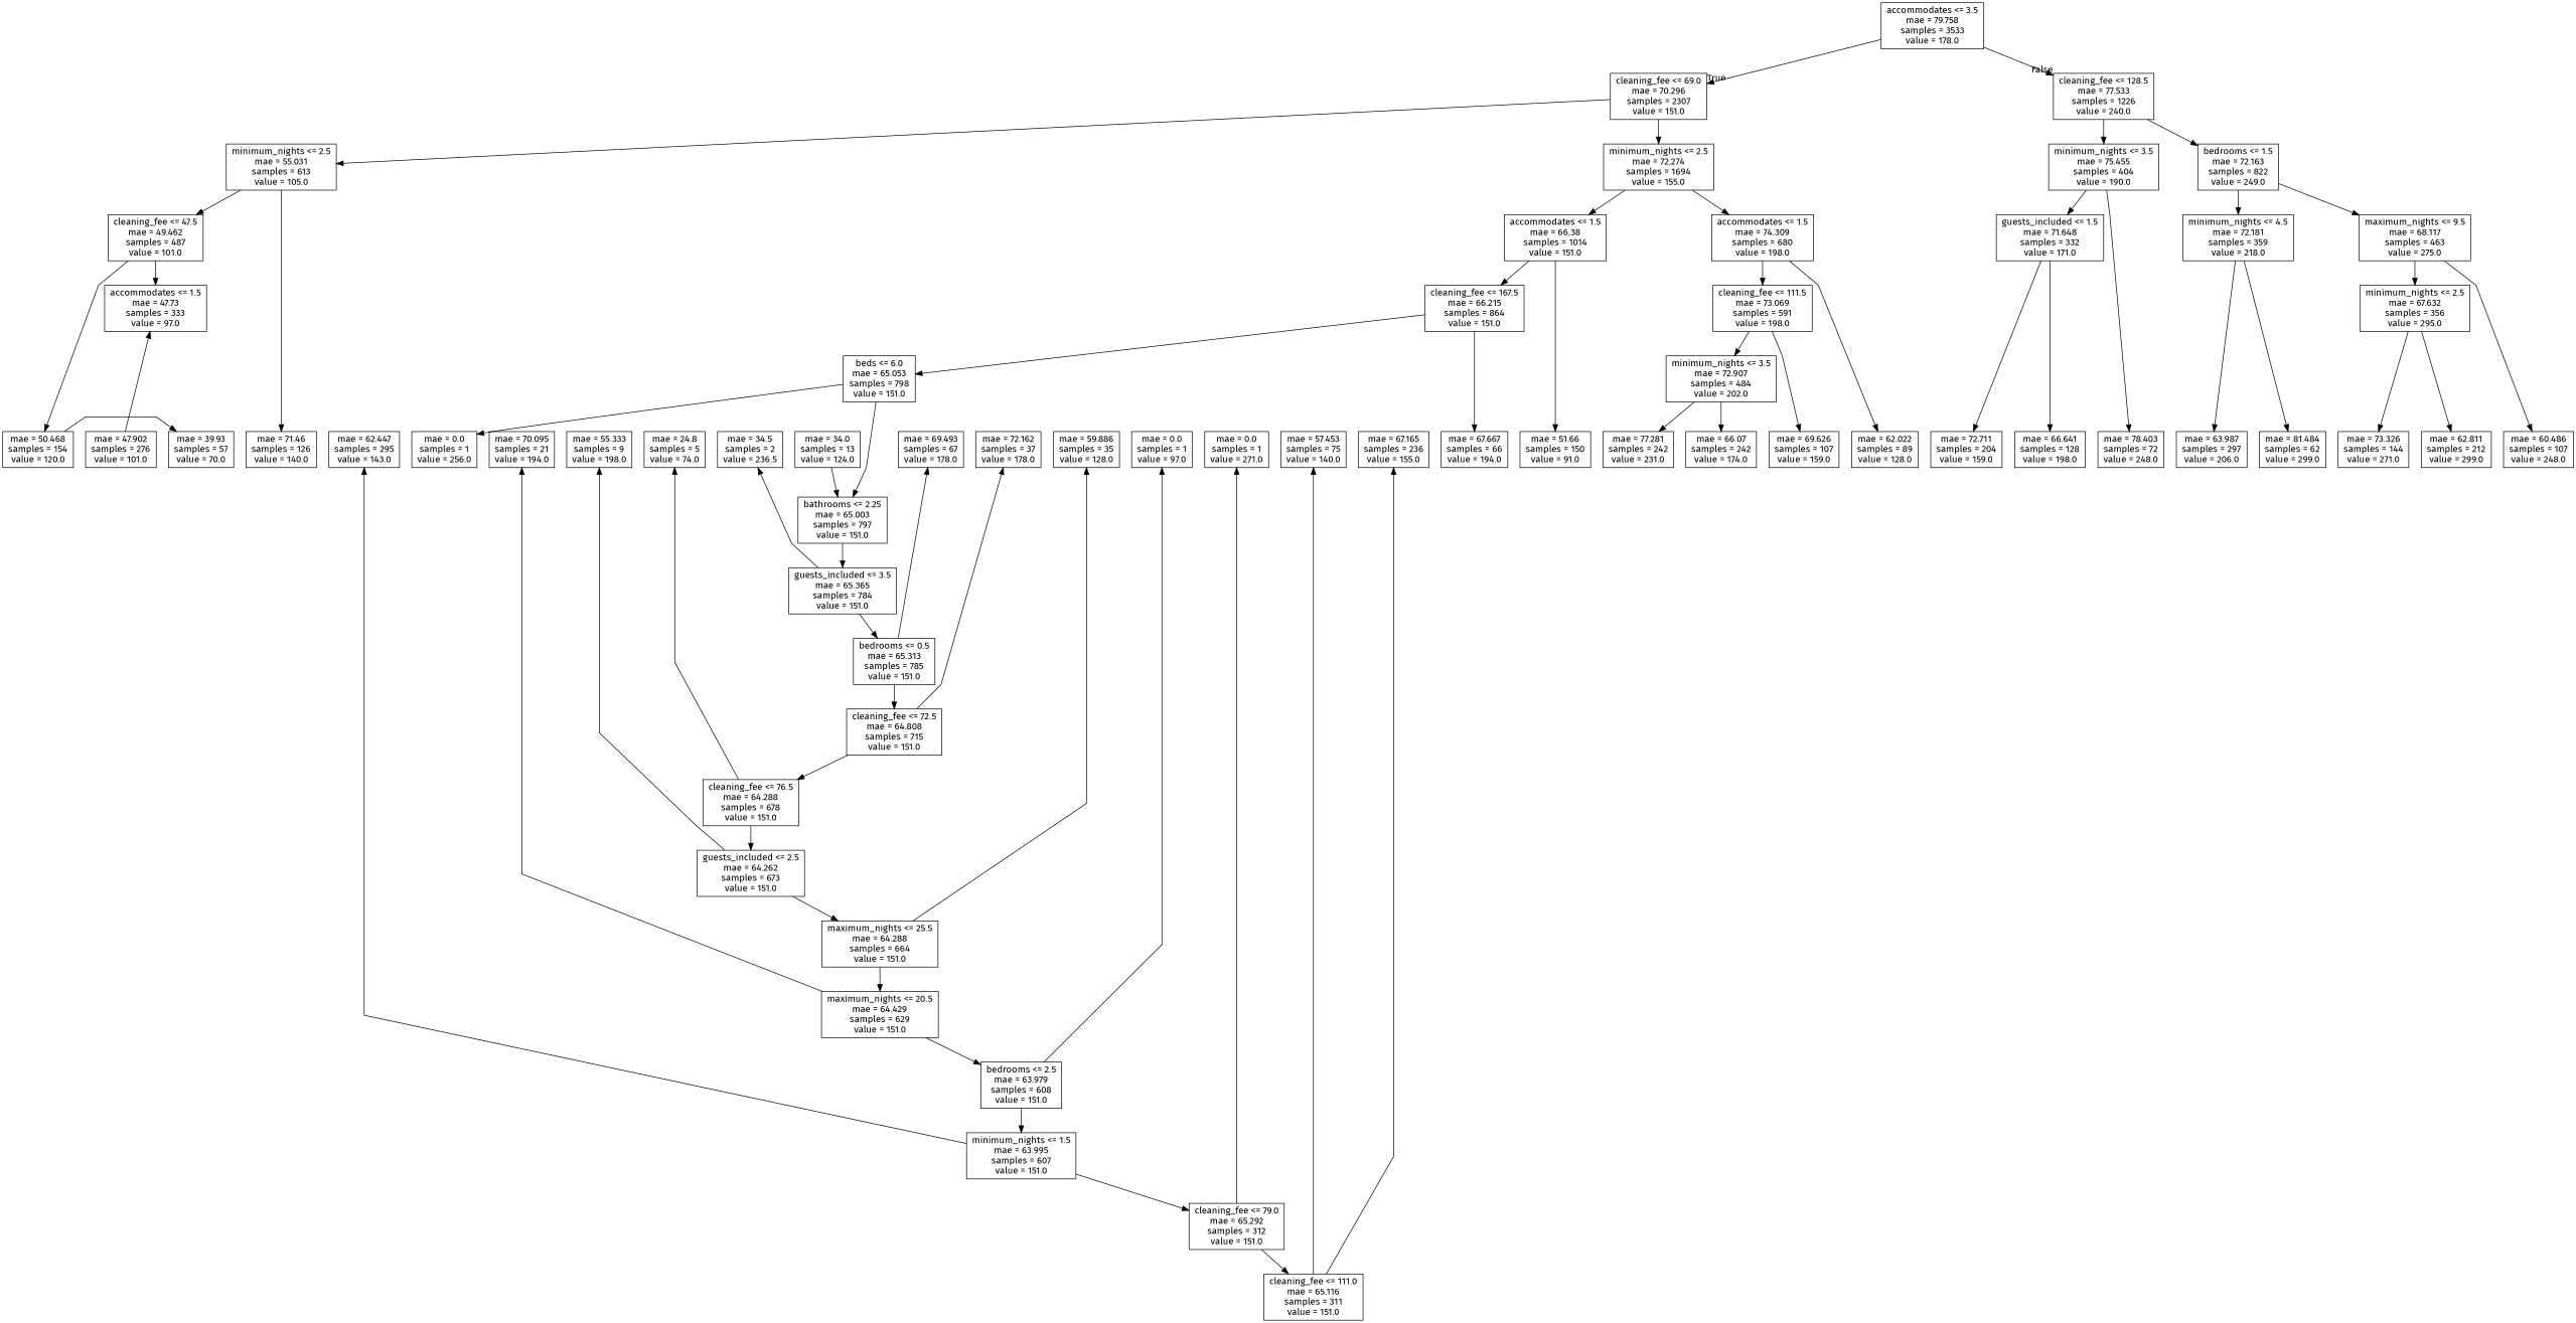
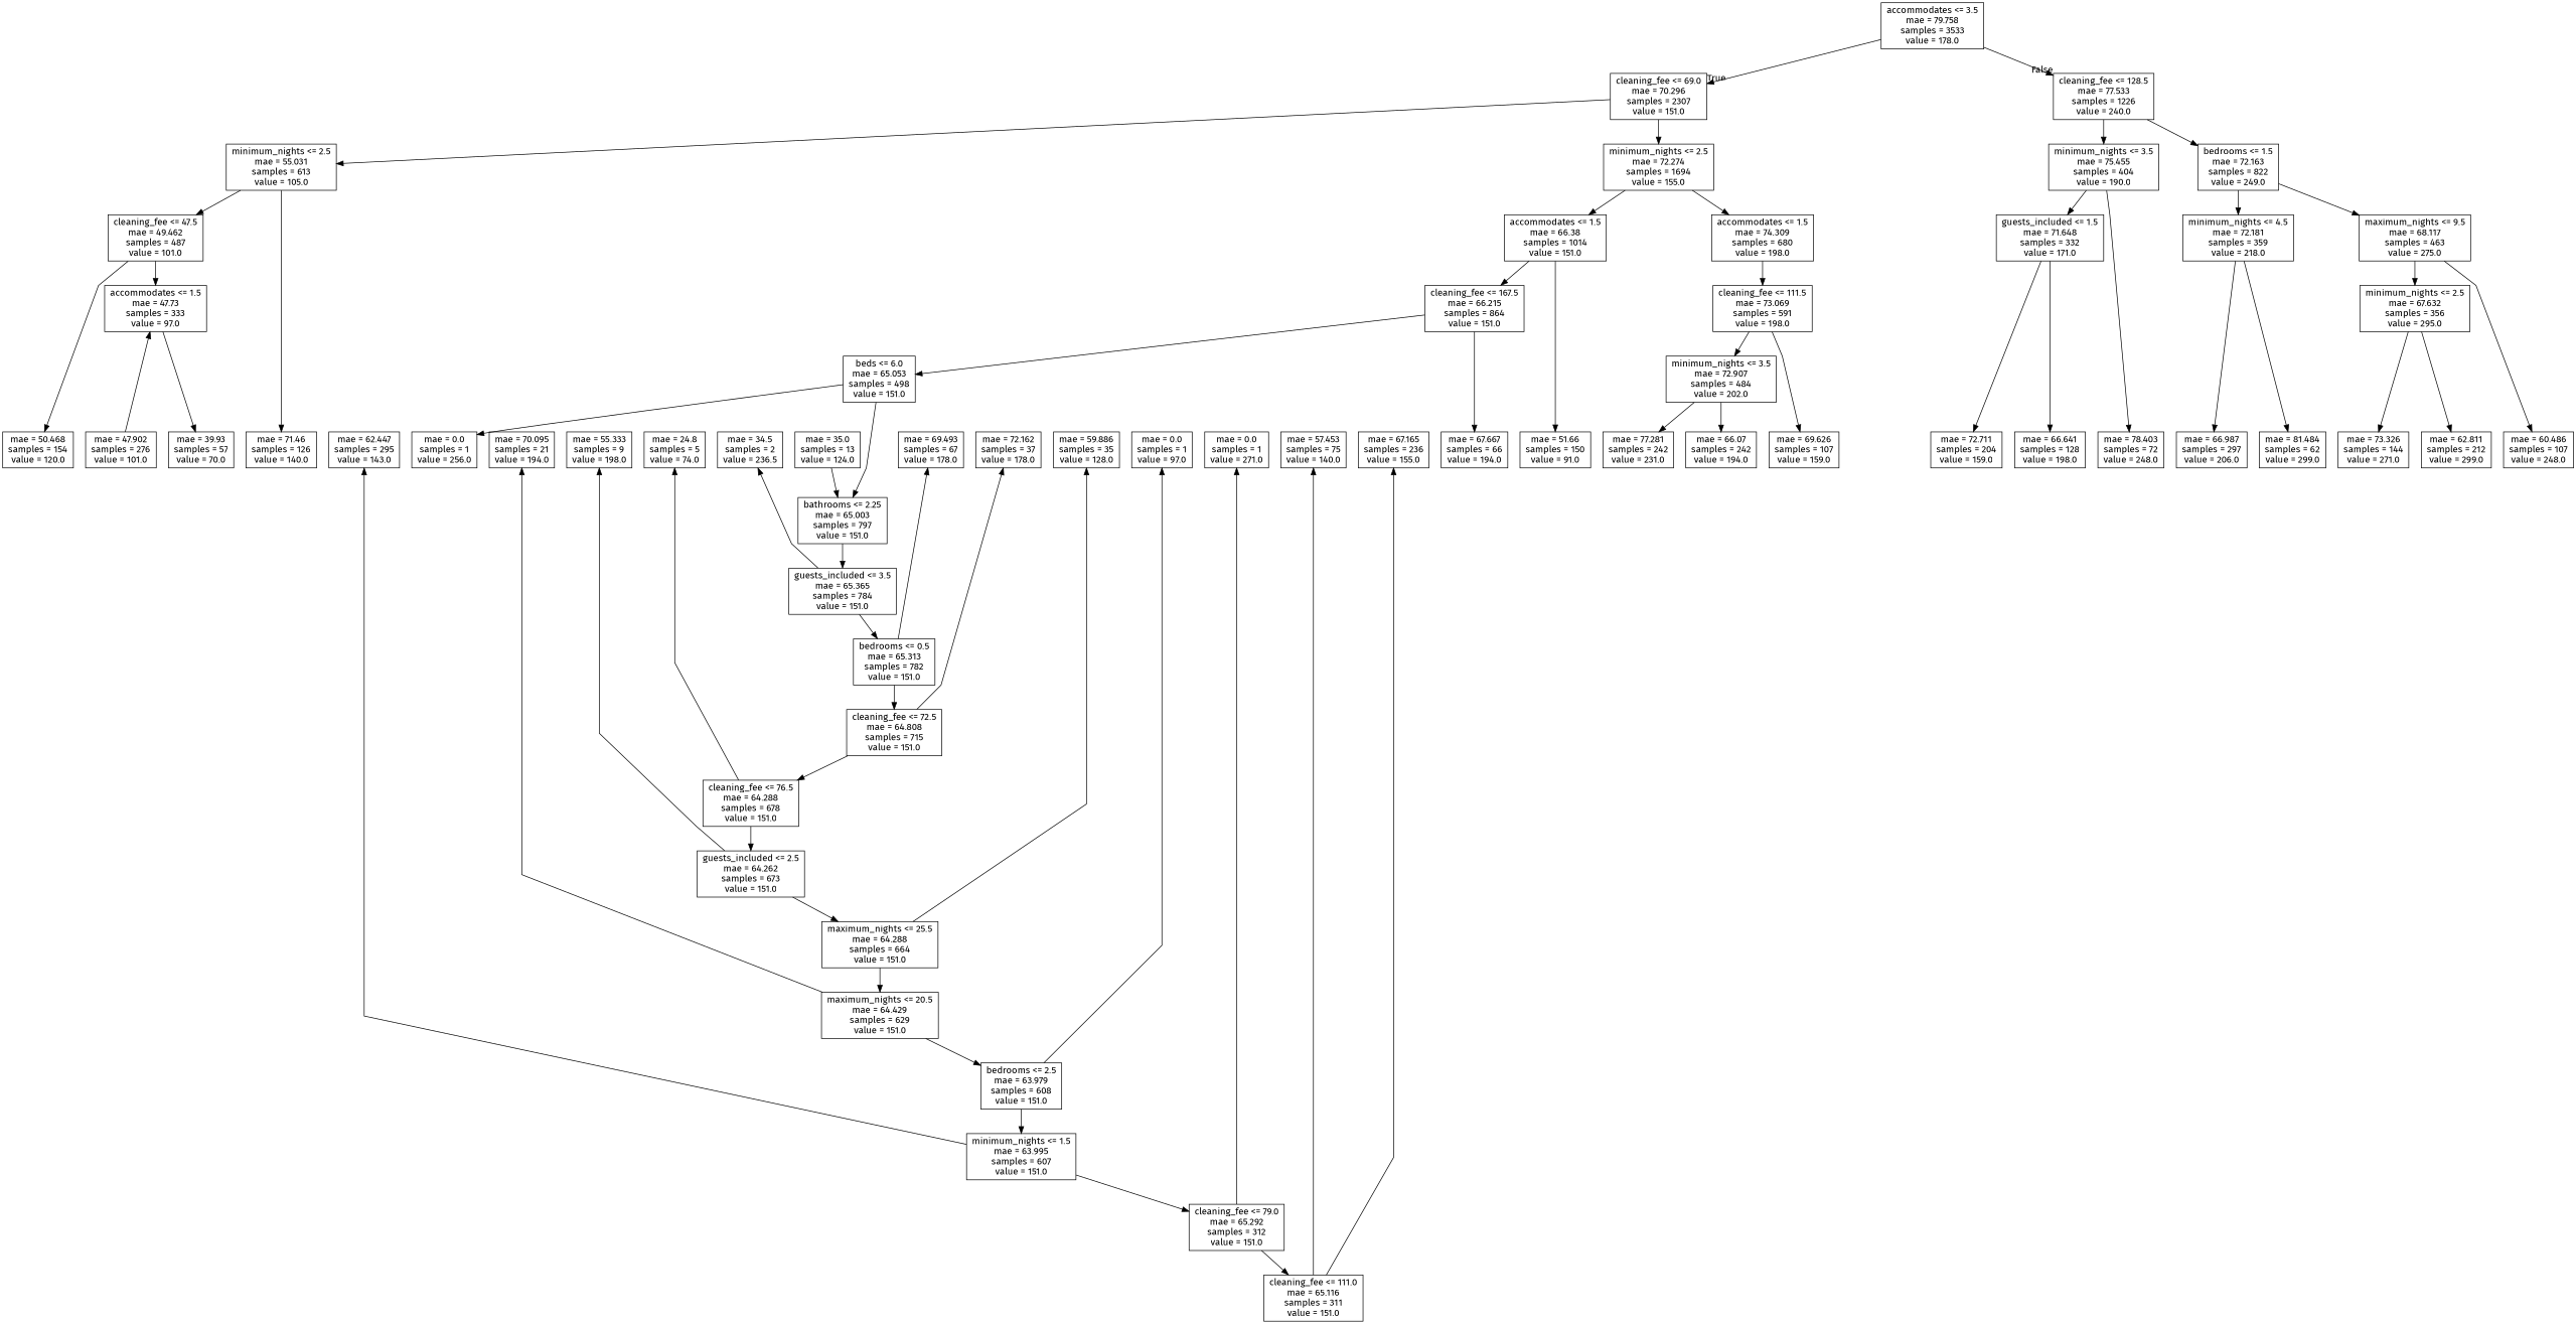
  digraph {
    fontname="Fira Sans"
    ranksep=equally
    splines=polyline
    node [fontname="Fira Sans" shape=box]
    edge [fontname="Fira Sans"]
    n1 [label="accommodates <= 3.5\nmae = 79.758\nsamples = 3533\nvalue = 178.0"]
    n2 [label="accommodates <= 1.5\nmae = 47.73\nsamples = 333\nvalue = 97.0"]
    n3 [label="cleaning_fee <= 167.5\nmae = 66.215\nsamples = 864\nvalue = 151.0"]
    n4 [label="cleaning_fee <= 111.5\nmae = 73.069\nsamples = 591\nvalue = 198.0"]
    n5 [label="minimum_nights <= 2.5\nmae = 67.632\nsamples = 356\nvalue = 295.0"]
    n6 [label="cleaning_fee <= 69.0\nmae = 70.296\nsamples = 2307\nvalue = 151.0"]
    n7 [label="cleaning_fee <= 128.5\nmae = 77.533\nsamples = 1226\nvalue = 240.0"]
    n8 [label="cleaning_fee <= 76.5\nmae = 64.288\nsamples = 678\nvalue = 151.0"]
    n9 [label="guests_included <= 2.5\nmae = 64.262\nsamples = 673\nvalue = 151.0"]
    n10 [label="maximum_nights <= 25.5\nmae = 64.288\nsamples = 664\nvalue = 151.0"]
    n11 [label="maximum_nights <= 20.5\nmae = 64.429\nsamples = 629\nvalue = 151.0"]
    n12 [label="bedrooms <= 2.5\nmae = 63.979\nsamples = 608\nvalue = 151.0"]
    n13 [label="minimum_nights <= 1.5\nmae = 63.995\nsamples = 607\nvalue = 151.0"]
    n14 [label="cleaning_fee <= 79.0\nmae = 65.292\nsamples = 312\nvalue = 151.0"]
    n15 [label="cleaning_fee <= 111.0\nmae = 65.116\nsamples = 311\nvalue = 151.0"]
    n16 [label="minimum_nights <= 2.5\nmae = 55.031\nsamples = 613\nvalue = 105.0"]
    n17 [label="minimum_nights <= 2.5\nmae = 72.274\nsamples = 1694\nvalue = 155.0"]
    n18 [label="minimum_nights <= 3.5\nmae = 75.455\nsamples = 404\nvalue = 190.0"]
    n19 [label="bedrooms <= 1.5\nmae = 72.163\nsamples = 822\nvalue = 249.0"]
    n20 [label="cleaning_fee <= 47.5\nmae = 49.462\nsamples = 487\nvalue = 101.0"]
    n21 [label="accommodates <= 1.5\nmae = 66.38\nsamples = 1014\nvalue = 151.0"]
    n22 [label="accommodates <= 1.5\nmae = 74.309\nsamples = 680\nvalue = 198.0"]
    n23 [label="guests_included <= 1.5\nmae = 71.648\nsamples = 332\nvalue = 171.0"]
    n24 [label="minimum_nights <= 4.5\nmae = 72.181\nsamples = 359\nvalue = 218.0"]
    n25 [label="maximum_nights <= 9.5\nmae = 68.117\nsamples = 463\nvalue = 275.0"]
-   n26 [label="beds <= 6.0\nmae = 65.053\nsamples = 798\nvalue = 151.0"]
+   n26 [label="beds <= 6.0\nmae = 65.053\nsamples = 498\nvalue = 151.0"]
    n27 [label="minimum_nights <= 3.5\nmae = 72.907\nsamples = 484\nvalue = 202.0"]
    n28 [label="bathrooms <= 2.25\nmae = 65.003\nsamples = 797\nvalue = 151.0"]
    n29 [label="guests_included <= 3.5\nmae = 65.365\nsamples = 784\nvalue = 151.0"]
-   n30 [label="bedrooms <= 0.5\nmae = 65.313\nsamples = 785\nvalue = 151.0"]
+   n30 [label="bedrooms <= 0.5\nmae = 65.313\nsamples = 782\nvalue = 151.0"]
    n31 [label="cleaning_fee <= 72.5\nmae = 64.808\nsamples = 715\nvalue = 151.0"]
    n32 [label="mae = 39.93\nsamples = 57\nvalue = 70.0"]
    n33 [label="mae = 47.902\nsamples = 276\nvalue = 101.0"]
    n34 [label="mae = 50.468\nsamples = 154\nvalue = 120.0"]
    n35 [label="mae = 71.46\nsamples = 126\nvalue = 140.0"]
    n36 [label="mae = 51.66\nsamples = 150\nvalue = 91.0"]
    n37 [label="mae = 69.493\nsamples = 67\nvalue = 178.0"]
    n38 [label="mae = 72.162\nsamples = 37\nvalue = 178.0"]
    n39 [label="mae = 24.8\nsamples = 5\nvalue = 74.0"]
    n40 [label="mae = 62.447\nsamples = 295\nvalue = 143.0"]
    n41 [label="mae = 0.0\nsamples = 1\nvalue = 271.0"]
    n42 [label="mae = 57.453\nsamples = 75\nvalue = 140.0"]
    n43 [label="mae = 67.165\nsamples = 236\nvalue = 155.0"]
    n44 [label="mae = 0.0\nsamples = 1\nvalue = 97.0"]
    n45 [label="mae = 70.095\nsamples = 21\nvalue = 194.0"]
    n46 [label="mae = 59.886\nsamples = 35\nvalue = 128.0"]
    n47 [label="mae = 55.333\nsamples = 9\nvalue = 198.0"]
    n48 [label="mae = 34.5\nsamples = 2\nvalue = 236.5"]
-   n49 [label="mae = 34.0\nsamples = 13\nvalue = 124.0"]
+   n49 [label="mae = 35.0\nsamples = 13\nvalue = 124.0"]
    n50 [label="mae = 0.0\nsamples = 1\nvalue = 256.0"]
    n51 [label="mae = 67.667\nsamples = 66\nvalue = 194.0"]
-   n52 [label="mae = 62.022\nsamples = 89\nvalue = 128.0"]
    n53 [label="mae = 69.626\nsamples = 107\nvalue = 159.0"]
-   n54 [label="mae = 66.07\nsamples = 242\nvalue = 174.0"]
+   n54 [label="mae = 66.07\nsamples = 242\nvalue = 194.0"]
    n55 [label="mae = 77.281\nsamples = 242\nvalue = 231.0"]
    n56 [label="mae = 72.711\nsamples = 204\nvalue = 159.0"]
    n57 [label="mae = 66.641\nsamples = 128\nvalue = 198.0"]
    n58 [label="mae = 78.403\nsamples = 72\nvalue = 248.0"]
-   n59 [label="mae = 63.987\nsamples = 297\nvalue = 206.0"]
+   n59 [label="mae = 66.987\nsamples = 297\nvalue = 206.0"]
    n60 [label="mae = 81.484\nsamples = 62\nvalue = 299.0"]
    n61 [label="mae = 60.486\nsamples = 107\nvalue = 248.0"]
    n62 [label="mae = 73.326\nsamples = 144\nvalue = 271.0"]
    n63 [label="mae = 62.811\nsamples = 212\nvalue = 299.0"]
    subgraph sub_1 {
      rank=same
      n1
    }
    subgraph sub_2 {
      rank=same
      n2
      n3
      n4
      n5
    }
    subgraph sub_3 {
      rank=same
      n6
      n7
    }
    subgraph sub_4 {
      rank=same
      n8
    }
    subgraph sub_5 {
      rank=same
      n9
    }
    subgraph sub_6 {
      rank=same
      n10
    }
    subgraph sub_7 {
      rank=same
      n11
    }
    subgraph sub_8 {
      rank=same
      n12
    }
    subgraph sub_9 {
      rank=same
      n13
    }
    subgraph sub_10 {
      rank=same
      n14
    }
    subgraph sub_11 {
      rank=same
      n15
    }
    subgraph sub_12 {
      rank=same
      n16
      n17
      n18
      n19
    }
    subgraph sub_13 {
      rank=same
      n20
      n21
      n22
      n23
      n24
      n25
    }
    subgraph sub_14 {
      rank=same
      n26
      n27
    }
    subgraph sub_15 {
      rank=same
      n28
    }
    subgraph sub_16 {
      rank=same
      n29
    }
    subgraph sub_17 {
      rank=same
      n30
    }
    subgraph sub_18 {
      rank=same
      n31
    }
    subgraph sub_19 {
      rank=same
      n32
      n33
      n34
      n35
      n36
      n37
      n38
      n39
      n40
      n41
      n42
      n43
      n44
      n45
      n46
      n47
      n48
      n49
      n50
      n51
-     n52
      n53
      n54
      n55
      n56
      n57
      n58
      n59
      n60
      n61
      n62
      n63
    }
    n1 -> n6 [headlabel=True labelangle=45 labeldistance=2.5]
    n1 -> n7 [headlabel=False labelangle=-45 labeldistance=2.5]
-   n34 -> n32
+   n2 -> n32
    n3 -> n26
    n3 -> n51
    n4 -> n27
    n4 -> n53
    n5 -> n62
    n5 -> n63
    n6 -> n16
    n6 -> n17
    n7 -> n18
    n7 -> n19
    n8 -> n9
    n8 -> n39
    n9 -> n10
    n9 -> n47
    n10 -> n11
    n10 -> n46
    n11 -> n12
    n11 -> n45
    n12 -> n13
    n12 -> n44
    n13 -> n14
    n13 -> n40
    n14 -> n15
    n14 -> n41
    n15 -> n42
    n15 -> n43
    n16 -> n20
    n16 -> n35
    n17 -> n21
    n17 -> n22
    n18 -> n23
    n18 -> n58
    n19 -> n24
    n19 -> n25
    n20 -> n2
    n20 -> n34
    n21 -> n3
    n21 -> n36
    n22 -> n4
-   n22 -> n52
    n23 -> n56
    n23 -> n57
    n24 -> n59
    n24 -> n60
    n25 -> n5
    n25 -> n61
    n26 -> n28
    n26 -> n50
    n27 -> n54
    n27 -> n55
    n28 -> n29
    n29 -> n30
    n29 -> n48
    n30 -> n31
    n30 -> n37
    n31 -> n8
    n31 -> n38
    n33 -> n2
    n49 -> n28
  }
